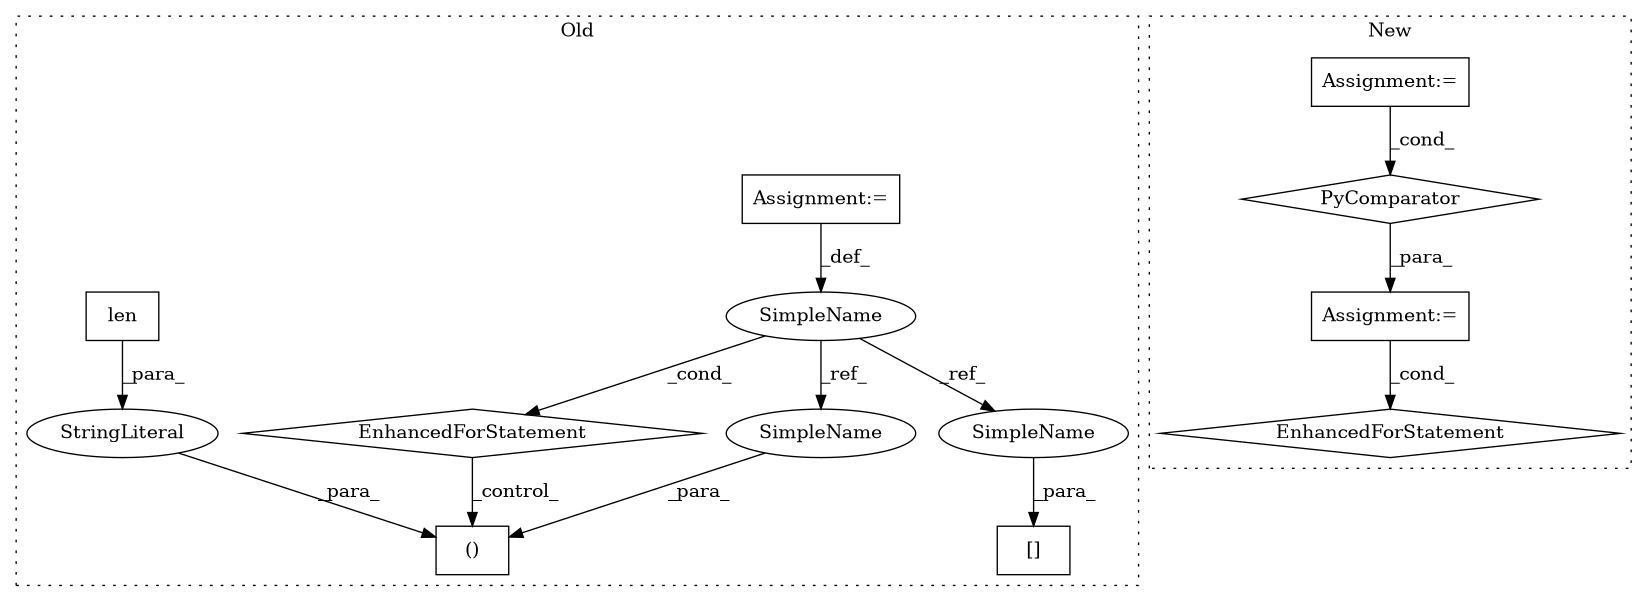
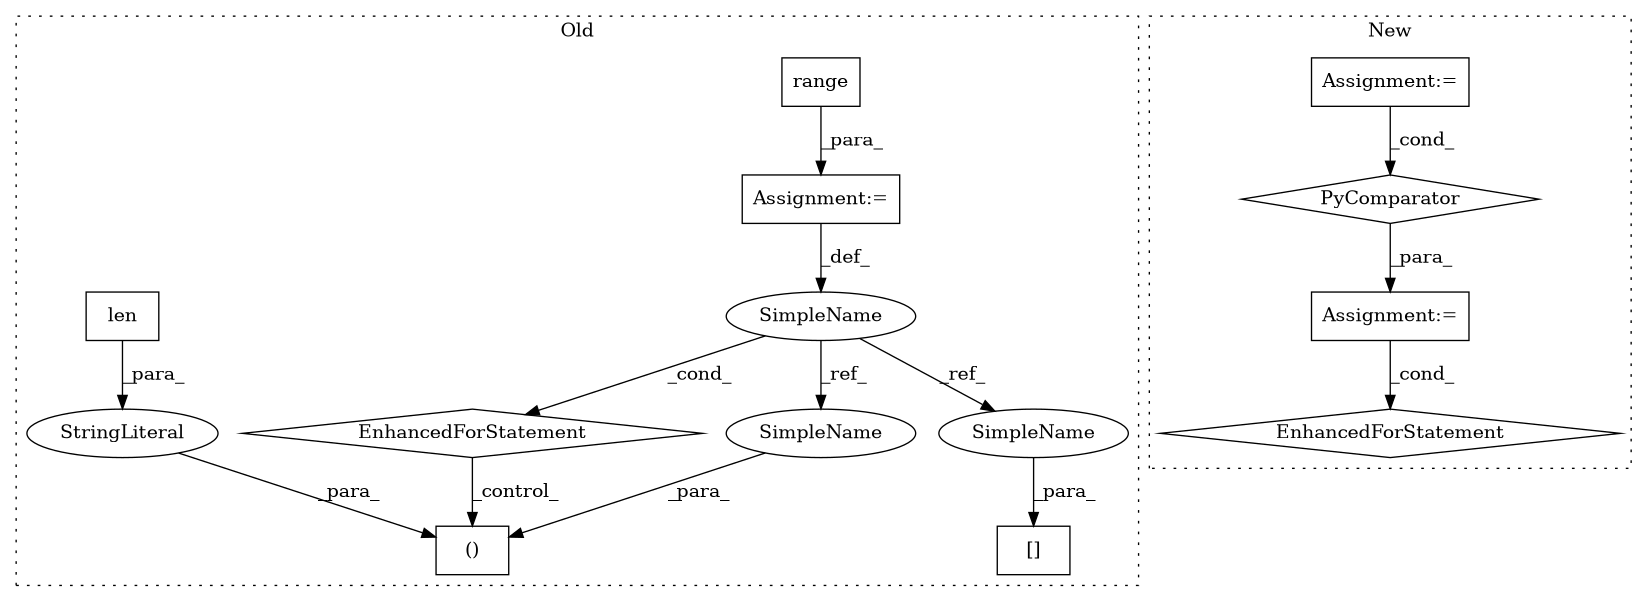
  digraph {
    node [a=7 l=1 s="4648,4735" shape=box]
+   n1 [a=32 l="6,1" label=range s="4713,4734"]
    n2 [l="57,2" label="Assignment:="]
    n3 [a=70 l="57,2" label=EnhancedForStatement shape=diamond]
    n4 [a=2 l="11,1" label="[]" s="5669,5681"]
    n5 [a=42 label=SimpleName s=4709 shape=ellipse]
    n6 [a=32 l="4,1" label=len s="4719,4733"]
    n7 [a=106 l=30 label="()" s=5106]
    n8 [a=45 l=16 label=StringLiteral s=5120 shape=ellipse]
    n9 [a=42 label=SimpleName s=5106 shape=ellipse]
    n10 [a=42 label=SimpleName s=5680 shape=ellipse]
    n11 [a=70 l="140,2" label=EnhancedForStatement s="4915,5077" shape=diamond]
    n12 [l="140,2" label="Assignment:=" s="4915,5077"]
    n13 [l=33 label="Assignment:=" s=4871]
    n14 [a=113 l=33 label=PyComparator s=4871 shape=diamond]
    subgraph cluster_1 {
      label=Old
      style=dotted
+     n1
      n2
      n3
      n4
      n5
      n6
      n7
      n8
      n9
      n10
    }
    subgraph cluster_2 {
      label=New
      style=dotted
      n11
      n12
      n13
      n14
    }
+   n1 -> n2 [label=_para_]
    n2 -> n5 [label=_def_]
    n3 -> n7 [label=_control_]
    n5 -> n3 [label=_cond_]
    n5 -> n9 [label=_ref_]
    n5 -> n10 [label=_ref_]
    n6 -> n8 [label=_para_]
    n8 -> n7 [label=_para_]
    n9 -> n7 [label=_para_]
    n10 -> n4 [label=_para_]
    n12 -> n11 [label=_cond_]
    n13 -> n14 [label=_cond_]
    n14 -> n12 [label=_para_]
  }
